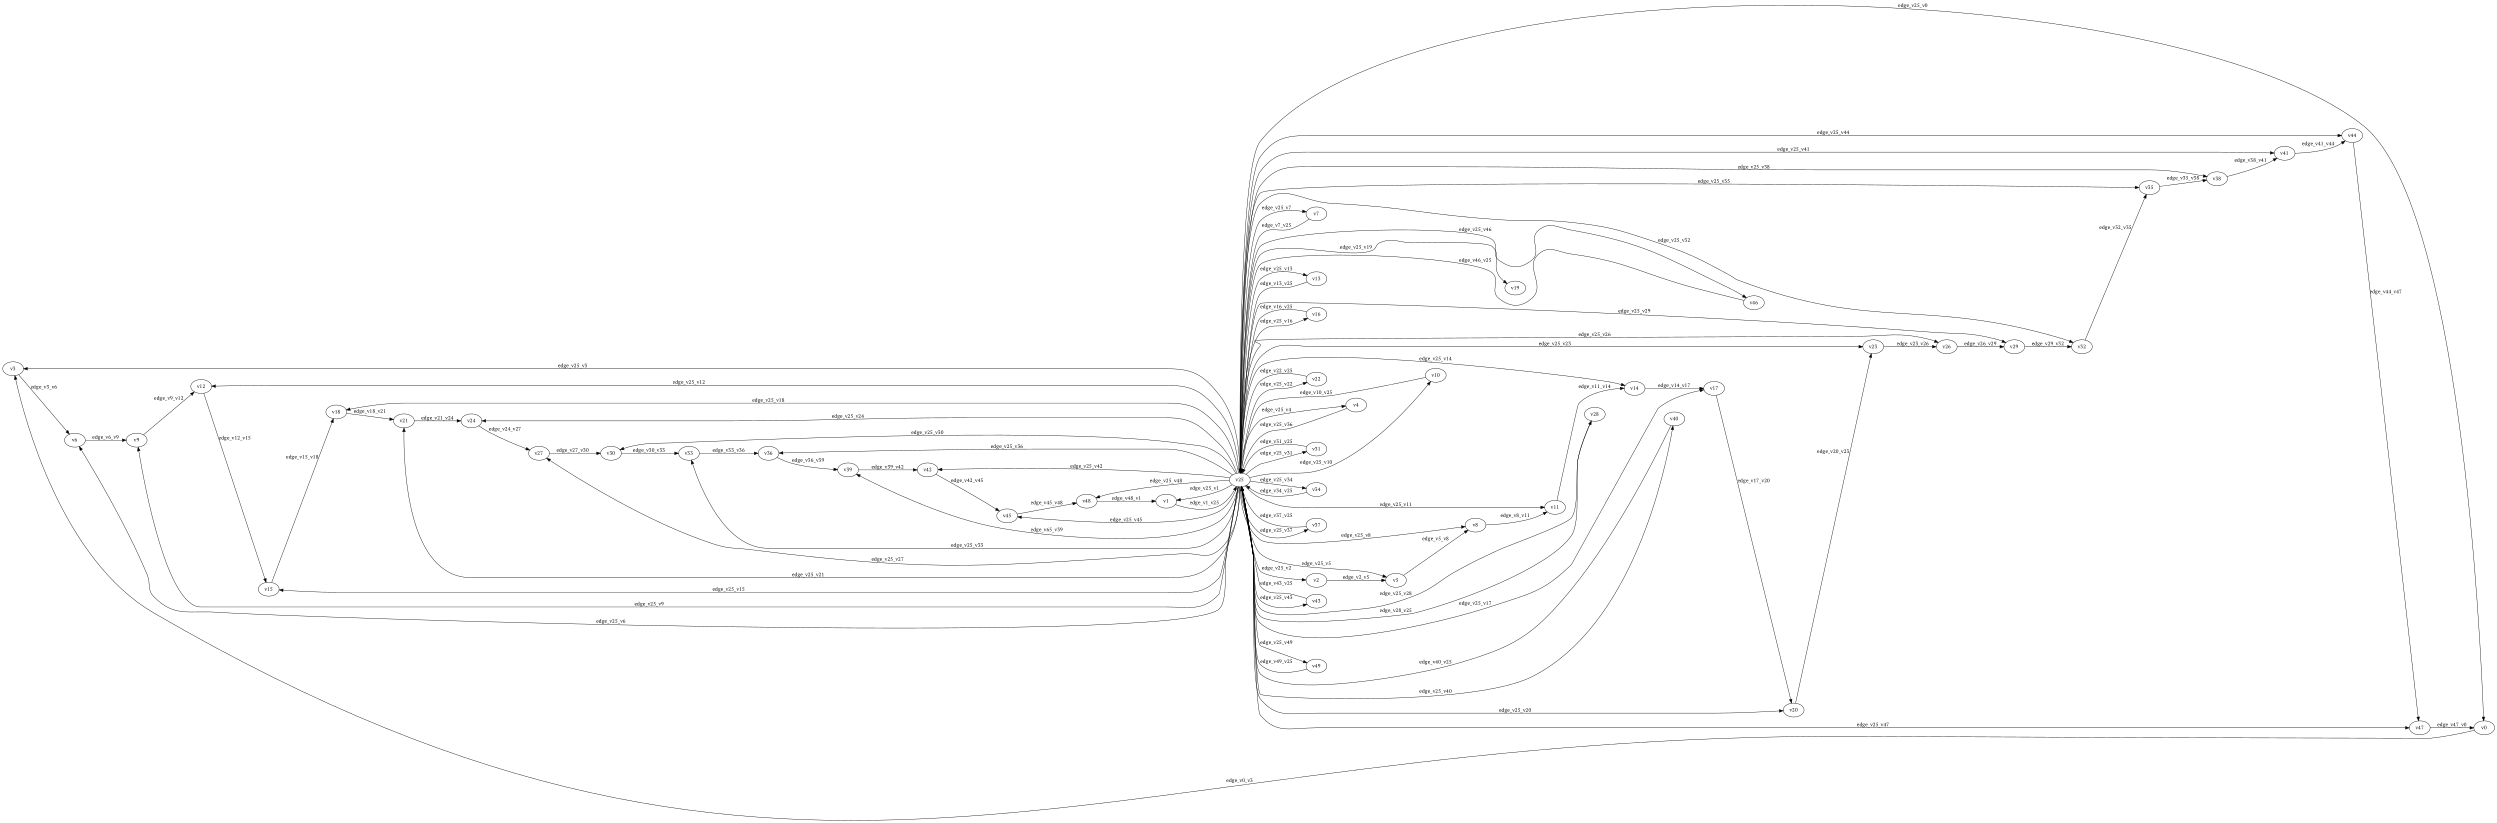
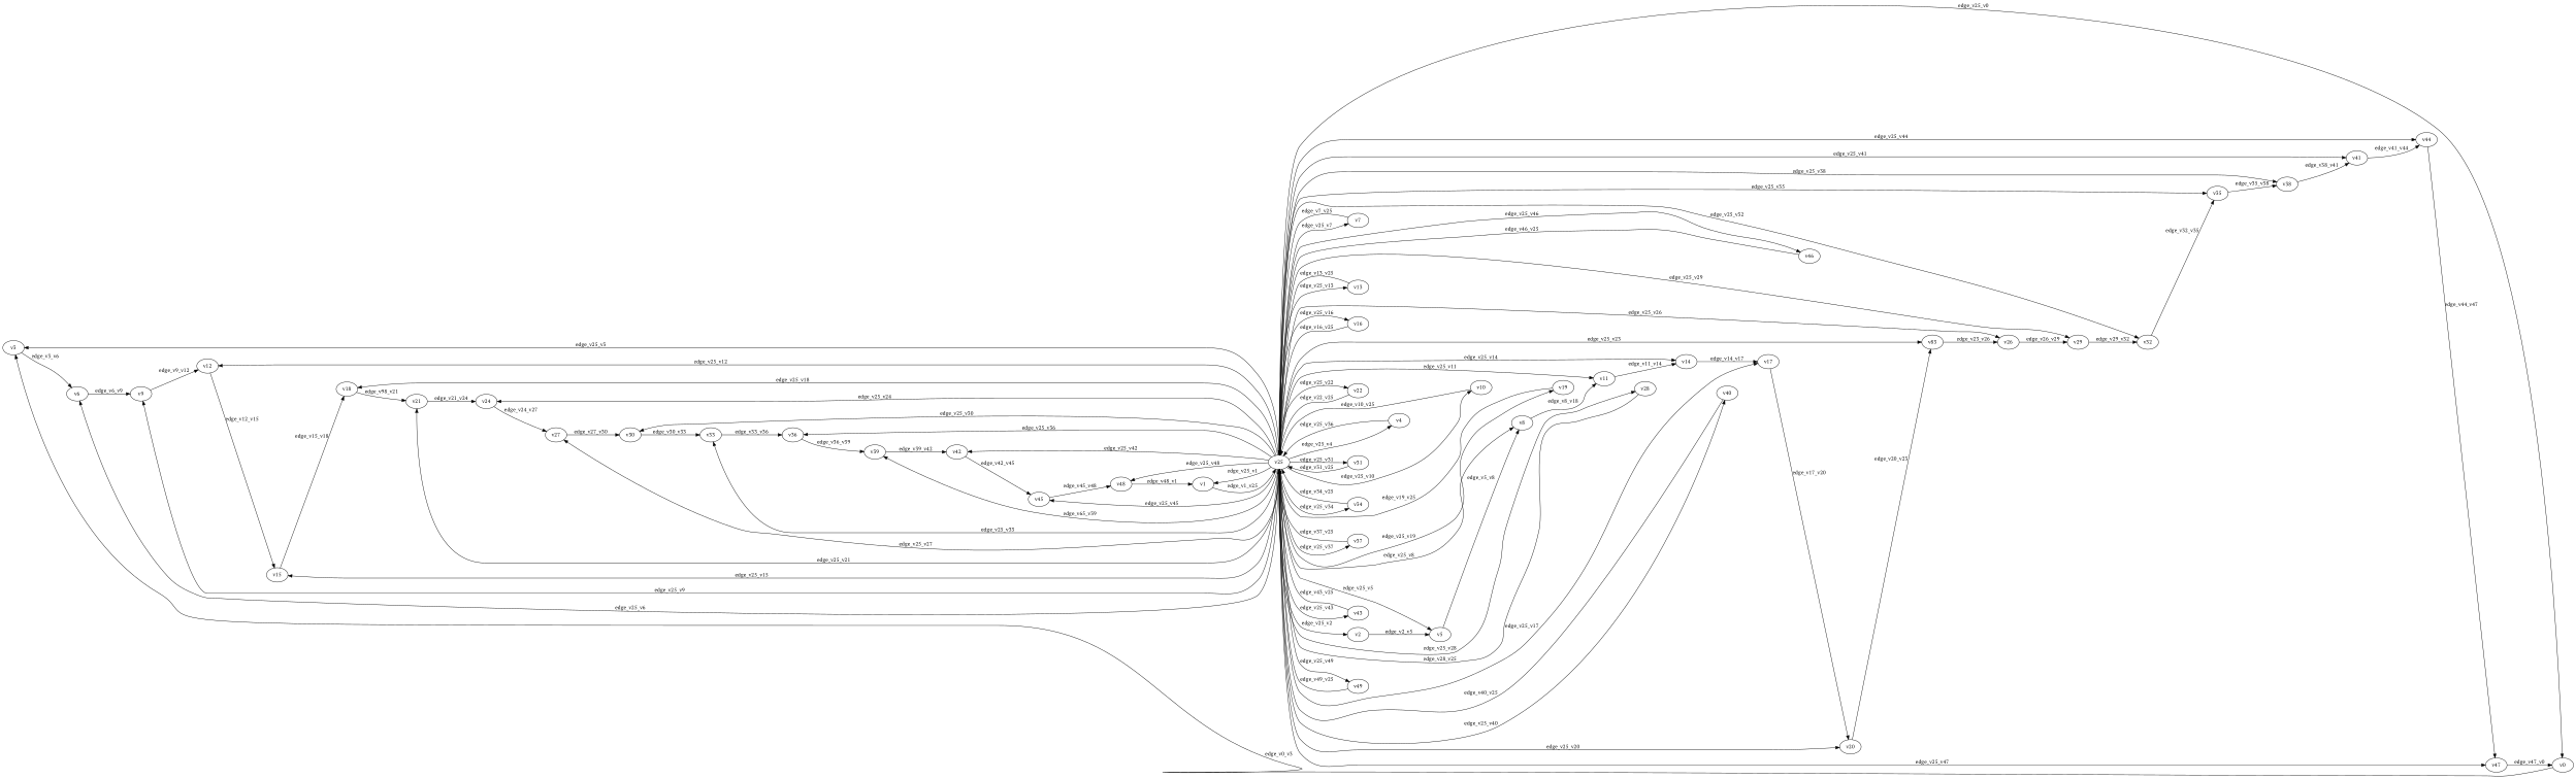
  digraph {
    fontname="PT Serif"
    rankdir=LR
    node [fontname="PT Serif" player=0]
    edge [discount=0.476 fontname="PT Serif" weight=-1.89]
    v3 [player=1]
    v0
    v6
    v1 [player=1]
    v25
    v2
    v5 [player=1]
    v4
    v8
    v9 [player=1]
    v7 [player=1]
    v11 [player=1]
    v12
    v10
    v14
    v15 [player=1]
    v13 [player=1]
    v17 [player=1]
    v18
    v16
    v20
    v21 [player=1]
    v19 [player=1]
-   v23 [player=1]
+   v23 [player=1 label=v83]
    v24
    v22
    v26
    v27 [player=1]
    v28
    v29 [player=1]
    v30
    v31 [player=1]
    v32
    v33 [player=1]
    v34
    v35 [player=1]
    v36
    v37 [player=1]
    v38
    v39 [player=1]
    v40
    v41 [player=1]
    v42
    v43 [player=1]
    v44
    v45 [player=1]
    v46
    v47 [player=1]
    v48
    v49 [player=1]
    v3 -> v6 [label=edge_v3_v6 weight=4.13]
    v0 -> v3 [label=edge_v0_v3 weight=-0.12]
    v6 -> v9 [label=edge_v6_v9 weight=5.21]
    v1 -> v25 [label=edge_v1_v25 weight=7.63]
    v25 -> v3 [label=edge_v25_v3 weight=9.97]
    v25 -> v0 [label=edge_v25_v0]
    v25 -> v6 [label=edge_v25_v6]
    v25 -> v1 [label=edge_v25_v1 weight=4.83]
    v25 -> v2 [label=edge_v25_v2 weight=3.10]
    v25 -> v5 [label=edge_v25_v5 weight=0.30]
    v25 -> v4 [label=edge_v25_v4 weight=-3.75]
    v25 -> v8 [label=edge_v25_v8 weight=-0.80]
    v25 -> v9 [label=edge_v25_v9 weight=4.42]
    v25 -> v7 [label=edge_v25_v7 weight=5.77]
    v25 -> v11 [label=edge_v25_v11 weight=9.10]
    v25 -> v12 [label=edge_v25_v12 weight=6.43]
    v25 -> v10 [label=edge_v25_v10 weight=-2.96]
    v25 -> v14 [label=edge_v25_v14 weight=-4.72]
    v25 -> v15 [label=edge_v25_v15 weight=9.17]
    v25 -> v13 [label=edge_v25_v13 weight=2.99]
    v25 -> v17 [label=edge_v25_v17 weight=-0.28]
    v25 -> v18 [label=edge_v25_v18 weight=7.71]
    v25 -> v16 [label=edge_v25_v16 weight=3.60]
    v25 -> v20 [label=edge_v25_v20 weight=4.45]
    v25 -> v21 [label=edge_v25_v21 weight=3.30]
    v25 -> v19 [label=edge_v25_v19 weight=-0.73]
    v25 -> v23 [label=edge_v25_v23 weight=9.61]
    v25 -> v24 [label=edge_v25_v24 weight=1.46]
    v25 -> v22 [label=edge_v25_v22 weight=6.61]
    v25 -> v26 [label=edge_v25_v26 weight=-2.03]
    v25 -> v27 [label=edge_v25_v27 weight=-0.43]
    v25 -> v28 [label=edge_v25_v28 weight=-2.38]
    v25 -> v29 [label=edge_v25_v29 weight=-3.75]
    v25 -> v30 [label=edge_v25_v30 weight=0.08]
    v25 -> v31 [label=edge_v25_v31 weight=5.05]
    v25 -> v32 [label=edge_v25_v32 weight=-4.63]
    v25 -> v33 [label=edge_v25_v33 weight=1.03]
    v25 -> v34 [label=edge_v25_v34 weight=3.99]
    v25 -> v35 [label=edge_v25_v35 weight=-3.19]
    v25 -> v36 [label=edge_v25_v36 weight=7.04]
    v25 -> v37 [label=edge_v25_v37 weight=6.47]
    v25 -> v38 [label=edge_v25_v38 weight=3.79]
    v25 -> v39 [label=edge_v65_v39 weight=-3.85]
    v25 -> v40 [label=edge_v25_v40 weight=-4.37]
    v25 -> v41 [label=edge_v25_v41 weight=7.17]
    v25 -> v42 [label=edge_v25_v42 weight=3.10]
    v25 -> v43 [label=edge_v25_v43 weight=7.94]
    v25 -> v44 [label=edge_v25_v44 weight=8.78]
    v25 -> v45 [label=edge_v25_v45 weight=3.19]
    v25 -> v46 [label=edge_v25_v46 weight=-1.17]
    v25 -> v47 [label=edge_v25_v47 weight=6.97]
    v25 -> v48 [label=edge_v25_v48 weight=5.95]
    v25 -> v49 [label=edge_v25_v49 weight=7.62]
    v2 -> v5 [label=edge_v2_v5 weight=2.20]
    v5 -> v8 [label=edge_v5_v8 weight=-0.89]
    v4 -> v25 [label=edge_v25_v36 weight=-1.94]
-   v8 -> v11 [label=edge_v8_v11 weight=5.51]
+   v8 -> v11 [label=edge_v8_v18 weight=5.51]
    v9 -> v12 [label=edge_v9_v12 weight=0.56]
    v7 -> v25 [label=edge_v7_v25 weight=4.83]
    v11 -> v14 [label=edge_v11_v14 weight=-0.51]
    v12 -> v15 [label=edge_v12_v15 weight=0.33]
    v10 -> v25 [label=edge_v10_v25 weight=-3.54]
    v14 -> v17 [label=edge_v14_v17 weight=2.33]
    v15 -> v18 [label=edge_v15_v18 weight=4.48]
    v13 -> v25 [label=edge_v13_v25 weight=1.09]
    v17 -> v20 [label=edge_v17_v20 weight=0.04]
-   v18 -> v21 [label=edge_v18_v21 weight=3.97]
+   v18 -> v21 [label=edge_v98_v21 weight=3.97]
    v16 -> v25 [label=edge_v16_v25 weight=4.51]
    v20 -> v23 [label=edge_v20_v23 weight=3.48]
    v21 -> v24 [label=edge_v21_v24 weight=1.67]
+   v19 -> v25 [label=edge_v19_v25 weight=-0.27]
    v23 -> v26 [label=edge_v23_v26 weight=6.56]
    v24 -> v27 [label=edge_v24_v27 weight=0.42]
    v22 -> v25 [label=edge_v22_v25 weight=4.71]
    v26 -> v29 [label=edge_v26_v29 weight=4.00]
    v27 -> v30 [label=edge_v27_v30 weight=6.06]
    v28 -> v25 [label=edge_v28_v25 weight=-1.27]
    v29 -> v32 [label=edge_v29_v32 weight=5.50]
    v30 -> v33 [label=edge_v30_v33 weight=6.26]
    v31 -> v25 [label=edge_v31_v25 weight=7.55]
    v32 -> v35 [label=edge_v32_v35 weight=-1.50]
    v33 -> v36 [label=edge_v33_v36 weight=5.68]
    v34 -> v25 [label=edge_v34_v25 weight=4.94]
    v35 -> v38 [label=edge_v35_v38 weight=6.72]
    v36 -> v39 [label=edge_v36_v39 weight=1.59]
    v37 -> v25 [label=edge_v37_v25 weight=6.83]
    v38 -> v41 [label=edge_v38_v41 weight=3.29]
    v39 -> v42 [label=edge_v39_v42 weight=-2.48]
    v40 -> v25 [label=edge_v40_v25 weight=-4.66]
    v41 -> v44 [label=edge_v41_v44 weight=4.18]
    v42 -> v45 [label=edge_v42_v45 weight=-2.49]
    v43 -> v25 [label=edge_v43_v25 weight=10.92]
    v44 -> v47 [label=edge_v44_v47 weight=1.01]
    v45 -> v48 [label=edge_v45_v48 weight=1.10]
    v46 -> v25 [label=edge_v46_v25 weight=-2.37]
    v47 -> v0 [label=edge_v47_v0 weight=3.62]
    v48 -> v1 [label=edge_v48_v1 weight=5.60]
    v49 -> v25 [label=edge_v49_v25 weight=7.14]
  }
